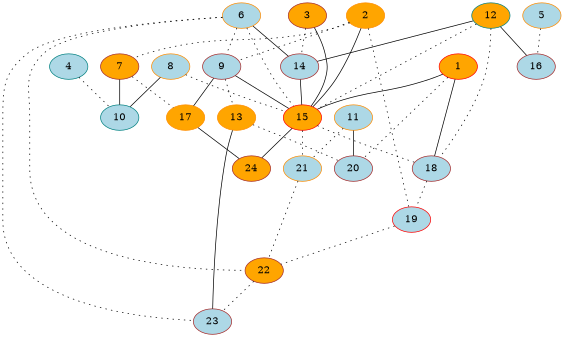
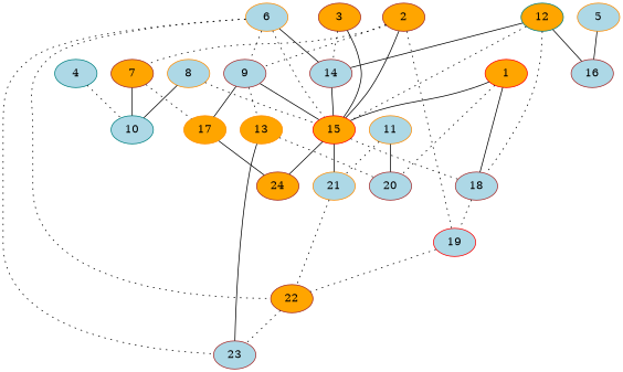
  graph {
    node [color=brown fillcolor=lightblue style=filled]
    edge [style=dotted weight=1.0]
    1 [color=red fillcolor=orange]
    15 [color=red fillcolor=orange]
    18
    20
    21 [color=darkorange]
    24 [fillcolor=orange]
    19 [color=red]
-   2 [color=darkorange fillcolor=orange]
+   2 [fillcolor=orange]
    7 [fillcolor=orange]
    9
    10 [color=teal]
    17 [color=darkorange fillcolor=orange]
    13 [color=darkorange fillcolor=orange]
    22 [fillcolor=orange]
    3 [fillcolor=orange]
    14
    4 [color=teal]
    5 [color=darkorange]
    16
    6 [color=darkorange]
    23
    8 [color=darkorange]
    11 [color=darkorange]
    12 [color=teal fillcolor=orange]
    1 -- 15 [style=solid]
    1 -- 18 [style=solid]
    1 -- 20
    15 -- 18
-   15 -- 21
+   15 -- 21 [style=solid]
    15 -- 24 [style=solid]
    18 -- 19 [weight=2.0]
    21 -- 22
    19 -- 22
    2 -- 15 [style=solid weight=3.0]
    2 -- 19
    2 -- 7
    2 -- 9
    7 -- 10 [style=solid]
    7 -- 17
    9 -- 15 [style=solid]
    9 -- 17 [style=solid]
    9 -- 13
    17 -- 24 [style=solid]
    13 -- 20
    13 -- 23 [style=solid]
    22 -- 23
    3 -- 15 [style=solid]
    3 -- 14
    14 -- 15 [style=solid]
    4 -- 10
-   5 -- 16
+   5 -- 16 [style=solid]
    6 -- 15 [weight=2.0]
    6 -- 9
    6 -- 22
    6 -- 14 [style=solid]
    6 -- 23
    8 -- 15
    8 -- 10 [style=solid]
    11 -- 20 [style=solid]
    11 -- 21
    12 -- 15
    12 -- 18
    12 -- 14 [style=solid]
    12 -- 16 [style=solid weight=2.0]
  }
